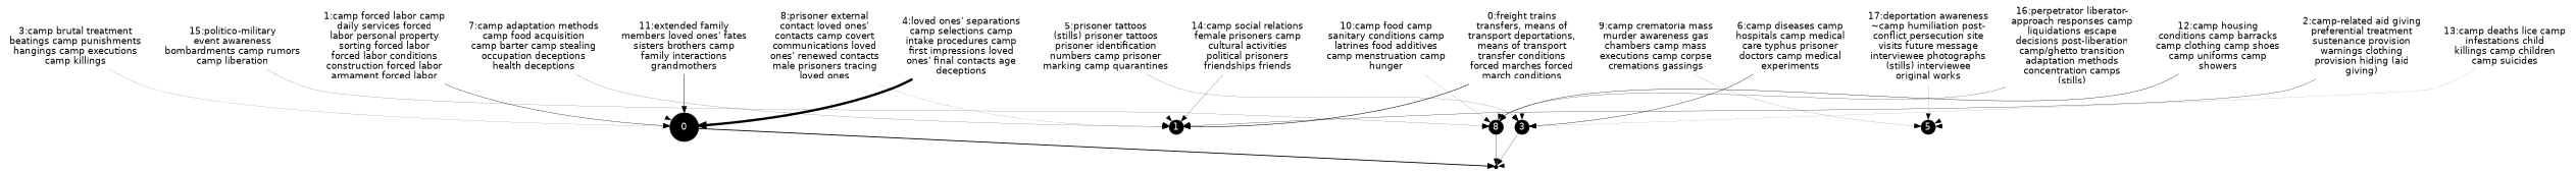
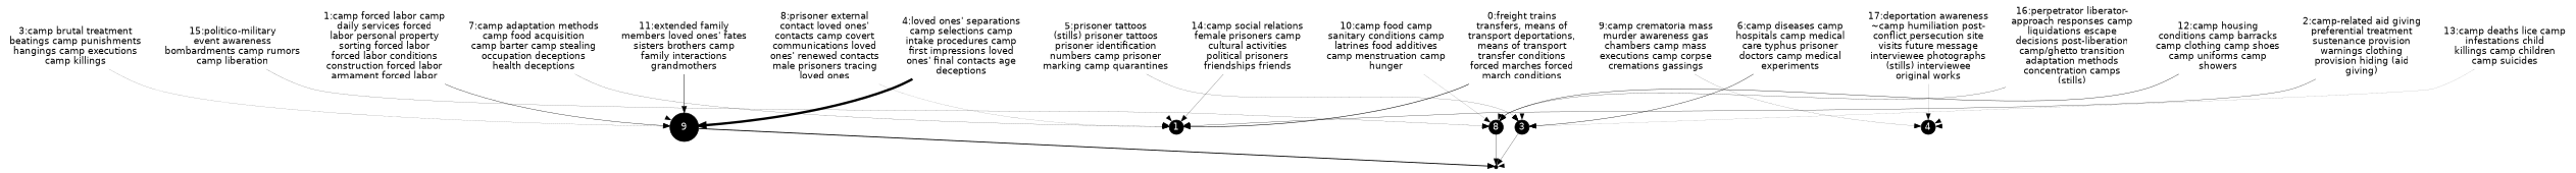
  strict digraph {
    fontname="DejaVu Sans"
    node [fontcolor=black fontname="DejaVu Sans" shape=none]
    edge [fontname="DejaVu Sans" penwidth=0.00]
-   n1 [fillcolor=black fontcolor=white height=0.60 label=0 margin="0,0" shape=circle style=filled]
+   n1 [fillcolor=black fontcolor=white height=0.60 label=9 margin="0,0" shape=circle style=filled]
    n2_0 [height=0.07 shape=point fontcolor=""]
    n3 [label="1:camp forced labor camp\ndaily services forced\nlabor personal property\nsorting forced labor\nforced labor conditions\nconstruction forced labor\narmament forced labor"]
    n4 [fillcolor=black fontcolor=white height=0.15 label=1 margin="0,0" shape=circle style=filled]
    n5 [fillcolor=black fontcolor=white height=0.09 label=8 margin="0,0" shape=circle style=filled]
    n6 [label="3:camp brutal treatment\nbeatings camp punishments\nhangings camp executions\ncamp killings"]
    n7 [label="4:loved ones' separations\ncamp selections camp\nintake procedures camp\nfirst impressions loved\nones' final contacts age\ndeceptions"]
    n8 [fillcolor=black fontcolor=white height=0.03 label=3 margin="0,0" shape=circle style=filled]
    n9 [label="5:prisoner tattoos\n(stills) prisoner tattoos\nprisoner identification\nnumbers camp prisoner\nmarking camp quarantines"]
    n10 [label="7:camp adaptation methods\ncamp food acquisition\ncamp barter camp stealing\noccupation deceptions\nhealth deceptions"]
    n11 [label="9:camp crematoria mass\nmurder awareness gas\nchambers camp mass\nexecutions camp corpse\ncremations gassings"]
-   n12 [fillcolor=black fontcolor=white height=0.00 label=5 margin="0,0" shape=circle style=filled]
+   n12 [fillcolor=black fontcolor=white height=0.00 label=4 margin="0,0" shape=circle style=filled]
    n13 [label="11:extended family\nmembers loved ones' fates\nsisters brothers camp\nfamily interactions\ngrandmothers"]
    n14 [label="15:politico-military\nevent awareness\nbombardments camp rumors\ncamp liberation"]
    n15 [label="0:freight trains\ntransfers, means of\ntransport deportations,\nmeans of transport\ntransfer conditions\nforced marches forced\nmarch conditions"]
    n16 [label="2:camp-related aid giving\npreferential treatment\nsustenance provision\nwarnings clothing\nprovision hiding (aid\ngiving)"]
    n17 [label="6:camp diseases camp\nhospitals camp medical\ncare typhus prisoner\ndoctors camp medical\nexperiments"]
    n18 [label="8:prisoner external\ncontact loved ones'\ncontacts camp covert\ncommunications loved\nones' renewed contacts\nmale prisoners tracing\nloved ones"]
    n19 [label="10:camp food camp\nsanitary conditions camp\nlatrines food additives\ncamp menstruation camp\nhunger"]
    n20 [label="14:camp social relations\nfemale prisoners camp\ncultural activities\npolitical prisoners\nfriendships friends"]
    n21 [label="16:perpetrator liberator-\napproach responses camp\nliquidations escape\ndecisions post-liberation\ncamp/ghetto transition\nadaptation methods\nconcentration camps\n(stills)"]
    n22 [label="17:deportation awareness\n~camp humiliation post-\nconflict persecution site\nvisits future message\ninterviewee photographs\n(stills) interviewee\noriginal works"]
    n23 [label="12:camp housing\nconditions camp barracks\ncamp clothing camp shoes\ncamp uniforms camp\nshowers"]
    n24 [label="13:camp deaths lice camp\ninfestations child\nkillings camp children\ncamp suicides"]
    n1 -> n2_0 [penwidth=1.30]
    n3 -> n1 [penwidth=0.51]
    n3 -> n4
    n3 -> n5
    n4 -> n2_0 [penwidth=0.02]
    n5 -> n2_0 [penwidth=0.43]
    n6 -> n1 [penwidth=0.16]
    n6 -> n4
    n7 -> n1 [penwidth=3.61]
    n7 -> n4
    n7 -> n5
    n7 -> n8
    n8 -> n2_0 [penwidth=0.35]
    n9 -> n1
    n9 -> n4
    n9 -> n5
    n9 -> n8 [penwidth=0.22]
    n10 -> n1
    n10 -> n4 [penwidth=0.23]
    n10 -> n8
    n11 -> n1
    n11 -> n12 [penwidth=0.17]
    n12 -> n2_0 [penwidth=0.03]
    n13 -> n1 [penwidth=0.71]
    n13 -> n4
    n13 -> n12
    n14 -> n1
    n14 -> n4
    n14 -> n5 [penwidth=0.22]
    n15 -> n4 [penwidth=0.80]
    n15 -> n5
    n15 -> n8
    n16 -> n4 [penwidth=0.41]
    n16 -> n5
    n16 -> n8
    n16 -> n12
    n17 -> n4
    n17 -> n5
    n17 -> n8 [penwidth=0.54]
    n18 -> n4 [penwidth=0.13]
    n19 -> n4
    n19 -> n5 [penwidth=0.15]
    n19 -> n8
    n20 -> n4 [penwidth=0.28]
    n20 -> n8
    n21 -> n4
    n21 -> n5 [penwidth=0.33]
    n21 -> n8
    n21 -> n12
    n22 -> n4
    n22 -> n5
    n22 -> n12 [penwidth=0.16]
    n23 -> n5 [penwidth=0.51]
    n23 -> n8
    n24 -> n8 [penwidth=0.12]
    n24 -> n12
  }
